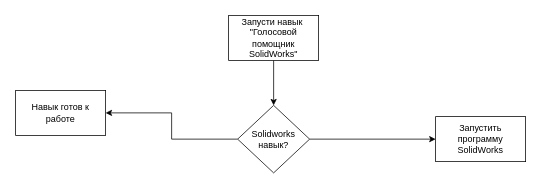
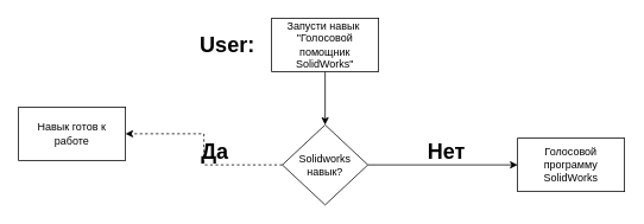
  <mxCell id="0" />
  <mxCell id="1" parent="0" />
  <mxCell id="2" value="" style="edgeStyle=orthogonalEdgeStyle;rounded=0;orthogonalLoop=1;jettySize=auto;html=1;" edge="1" parent="1" source="3" target="7"><mxGeometry relative="1" as="geometry" /></mxCell>
  <mxCell id="3" value="Запусти навык&amp;nbsp; &quot;Голосовой помощник SolidWorks&quot;" style="rounded=0;whiteSpace=wrap;html=1;" vertex="1" parent="1"><mxGeometry x="304" y="20" width="120" height="60" as="geometry" /></mxCell>
- <mxCell id="5" value="" style="edgeStyle=orthogonalEdgeStyle;rounded=0;orthogonalLoop=1;jettySize=auto;html=1;" edge="1" parent="1" source="7" target="8"><mxGeometry relative="1" as="geometry" /></mxCell>
+ <mxCell id="4" value="User:" style="text;strokeColor=none;fillColor=none;html=1;fontSize=24;fontStyle=1;verticalAlign=middle;align=center;" vertex="1" parent="1"><mxGeometry x="204" y="30" width="100" height="40" as="geometry" /></mxCell>
+ <mxCell id="5" value="" style="edgeStyle=orthogonalEdgeStyle;rounded=0;orthogonalLoop=1;jettySize=auto;html=1;dashed=1;" edge="1" parent="1" source="7" target="8"><mxGeometry relative="1" as="geometry" /></mxCell>
  <mxCell id="6" value="" style="edgeStyle=orthogonalEdgeStyle;rounded=0;orthogonalLoop=1;jettySize=auto;html=1;" edge="1" parent="1" source="7" target="9"><mxGeometry relative="1" as="geometry" /></mxCell>
  <mxCell id="7" value="Solidworks&lt;br&gt;навык?" style="rhombus;whiteSpace=wrap;html=1;" vertex="1" parent="1"><mxGeometry x="316" y="140" width="96" height="90" as="geometry" /></mxCell>
  <mxCell id="8" value="Навык готов к работе" style="whiteSpace=wrap;html=1;" vertex="1" parent="1"><mxGeometry x="20" y="120" width="120" height="60" as="geometry" /></mxCell>
- <mxCell id="9" value="Запустить программу SolidWorks" style="whiteSpace=wrap;html=1;" vertex="1" parent="1"><mxGeometry x="580" y="155" width="120" height="60" as="geometry" /></mxCell>
+ <mxCell id="9" value="Голосовой программу SolidWorks" style="whiteSpace=wrap;html=1;" vertex="1" parent="1"><mxGeometry x="580" y="155" width="120" height="60" as="geometry" /></mxCell>
+ <mxCell id="10" value="Да" style="text;strokeColor=none;fillColor=none;html=1;fontSize=24;fontStyle=1;verticalAlign=middle;align=center;" vertex="1" parent="1"><mxGeometry x="190" y="150" width="100" height="40" as="geometry" /></mxCell>
+ <mxCell id="11" value="Нет" style="text;strokeColor=none;fillColor=none;html=1;fontSize=24;fontStyle=1;verticalAlign=middle;align=center;" vertex="1" parent="1"><mxGeometry x="450" y="150" width="100" height="40" as="geometry" /></mxCell>
